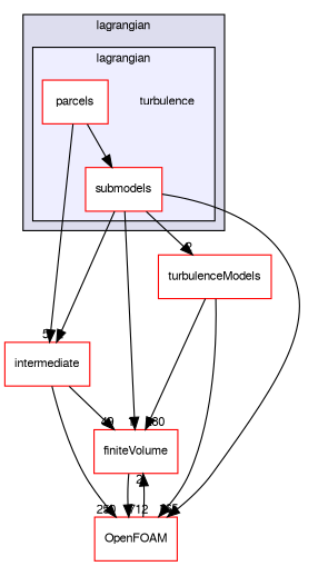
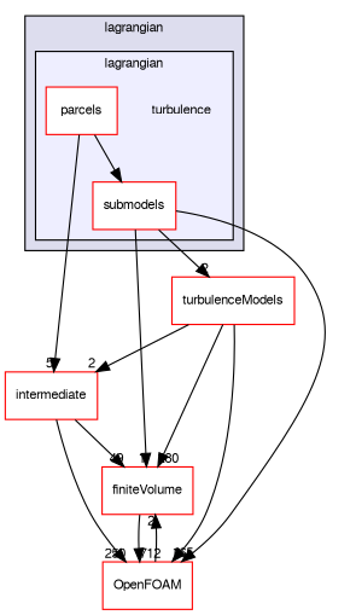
  digraph {
    compound=true
    node [fontname=FreeSans fontsize=10 shape=box color=red]
    edge [headlabel=2 labeldistance=1.5 labelfontname=FreeSans labelfontsize=10]
    n1 [label=turbulence shape=plaintext color=""]
    n2 [fillcolor=white label=parcels style=filled]
    n3 [fillcolor=white label=submodels style=filled]
    n4 [label=intermediate]
    n5 [label=finiteVolume]
    n6 [label=turbulenceModels]
    n7 [label=OpenFOAM]
    subgraph cluster_1 {
      bgcolor="#ddddee"
      fontname=FreeSans
      fontsize=10
      label=lagrangian
      pencolor=black
      subgraph cluster_2 {
        bgcolor="#eeeeff"
        fontname=FreeSans
        fontsize=10
        pencolor=black
        n1
        n2
        n3
      }
    }
    n2 -> n3 [headlabel=1]
    n2 -> n4 [headlabel=5]
-   n3 -> n4
+   n6 -> n4
    n3 -> n5 [headlabel=1]
    n3 -> n6
    n3 -> n7 [headlabel=6]
    n4 -> n5 [headlabel=49]
    n4 -> n7 [headlabel=250]
    n5 -> n7 [headlabel=712]
    n6 -> n5 [headlabel=280]
    n6 -> n7 [headlabel=165]
    n7 -> n5
  }
